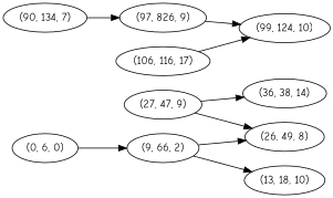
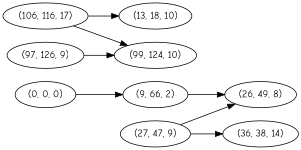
  digraph {
    fontname="Comic Neue"
    rankdir=LR
    node [fontname="Comic Neue"]
    edge [fontname="Comic Neue"]
    n1 [label="(9, 66, 2)"]
-   "(0, 0, 0)" [label="(0, 6, 0)"]
+   "(0, 0, 0)"
    "(13, 18, 10)"
    "(26, 49, 8)"
-   "(90, 134, 7)"
-   "(97, 126, 9)" [label="(97, 826, 9)"]
+   "(97, 126, 9)"
    "(27, 47, 9)"
    "(36, 38, 14)"
    "(99, 124, 10)"
    "(106, 116, 17)"
-   n1 -> "(13, 18, 10)"
+   "(106, 116, 17)" -> "(13, 18, 10)"
    n1 -> "(26, 49, 8)"
    "(0, 0, 0)" -> n1
-   "(90, 134, 7)" -> "(97, 126, 9)"
    "(97, 126, 9)" -> "(99, 124, 10)"
    "(27, 47, 9)" -> "(26, 49, 8)"
    "(27, 47, 9)" -> "(36, 38, 14)"
    "(106, 116, 17)" -> "(99, 124, 10)"
  }
